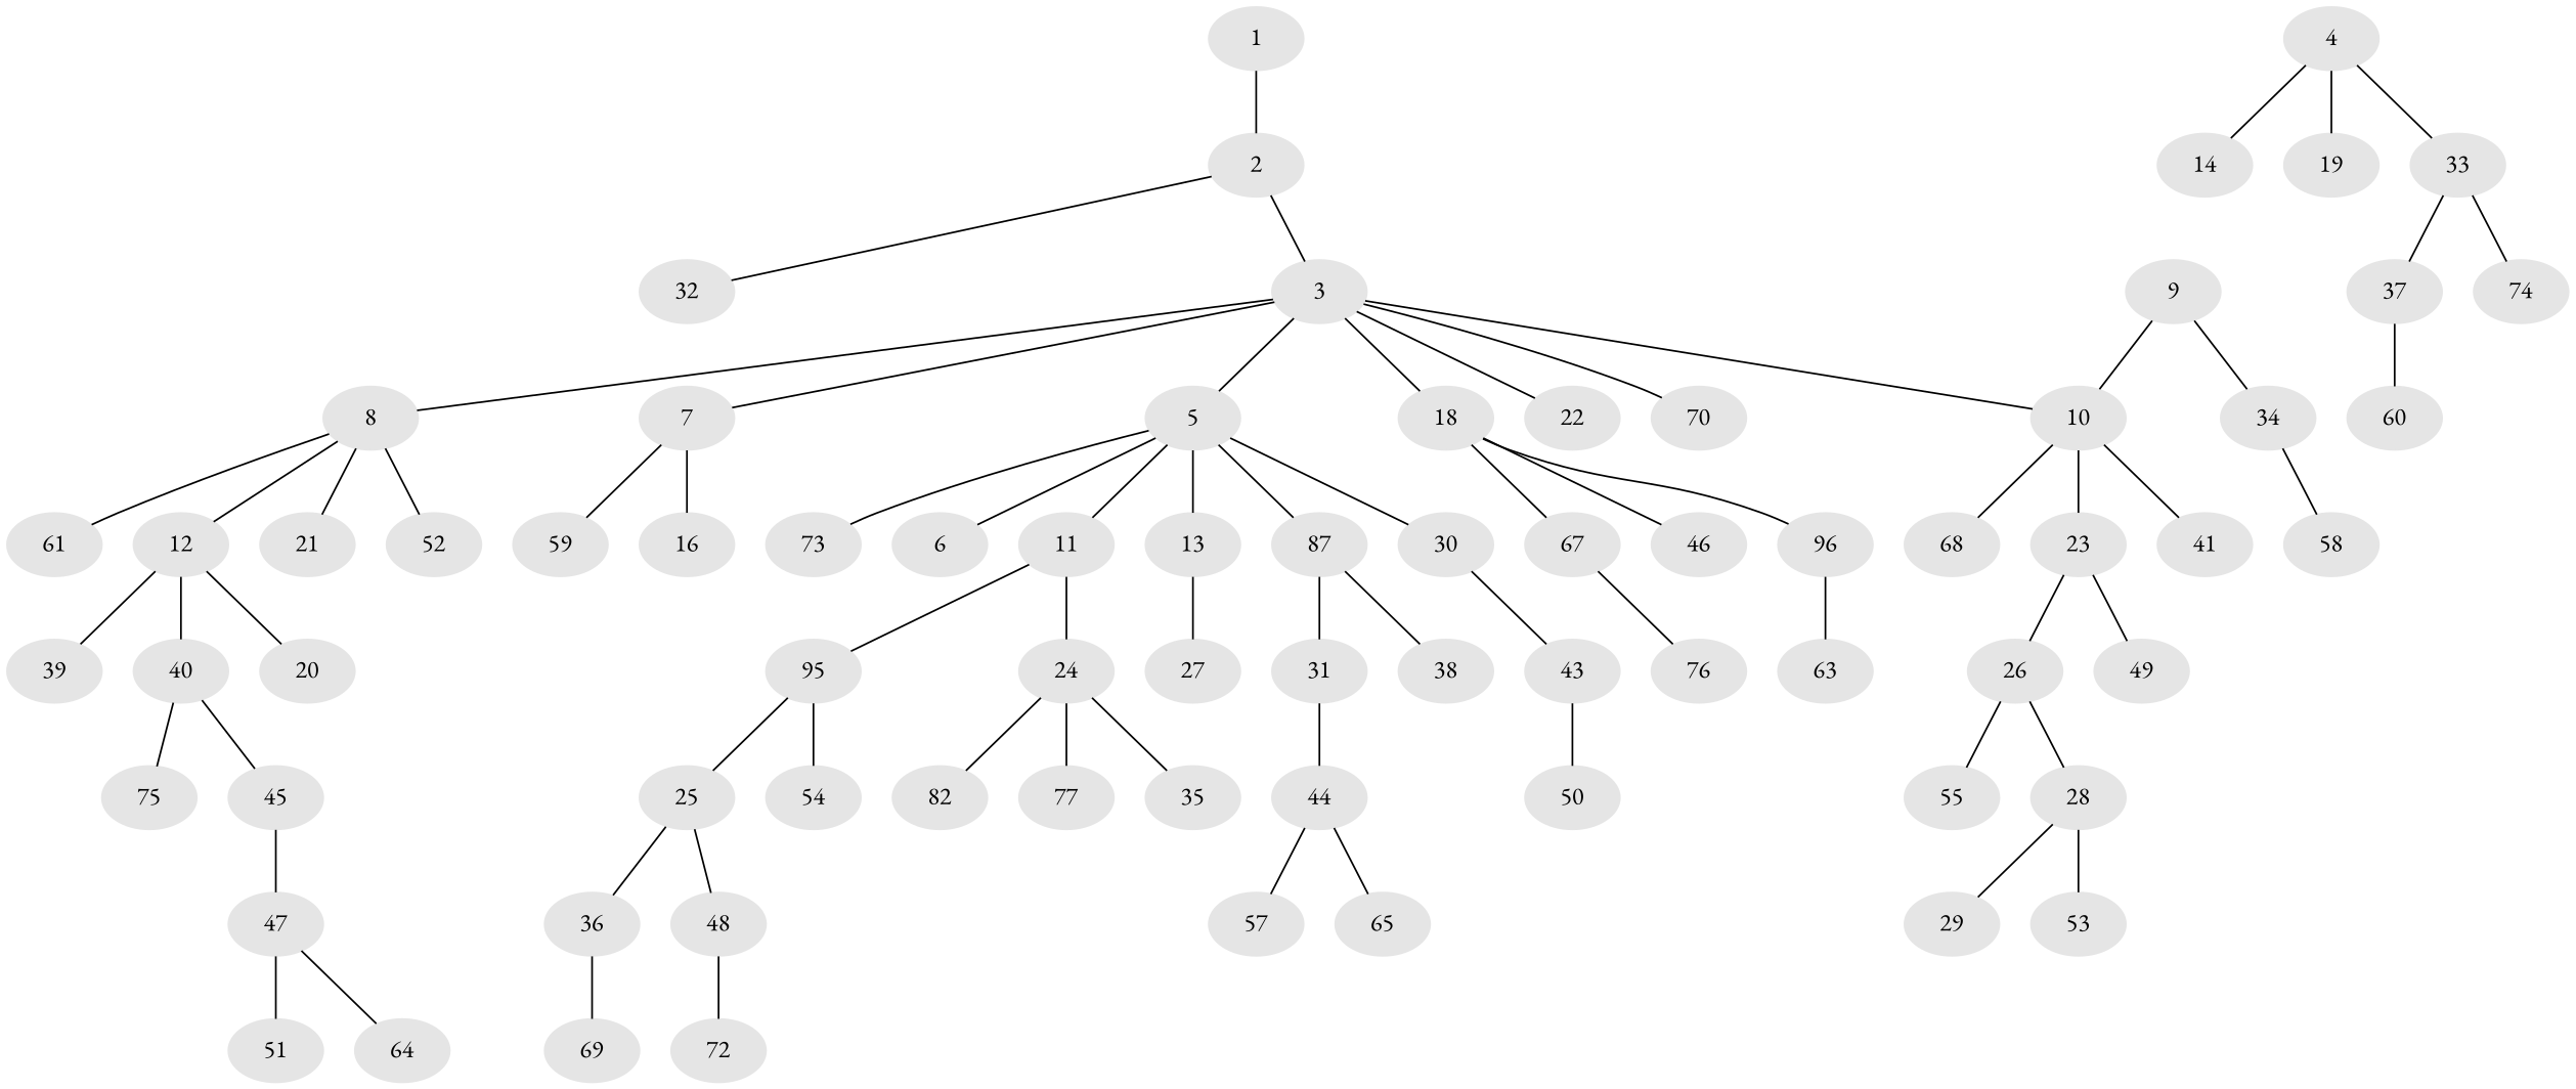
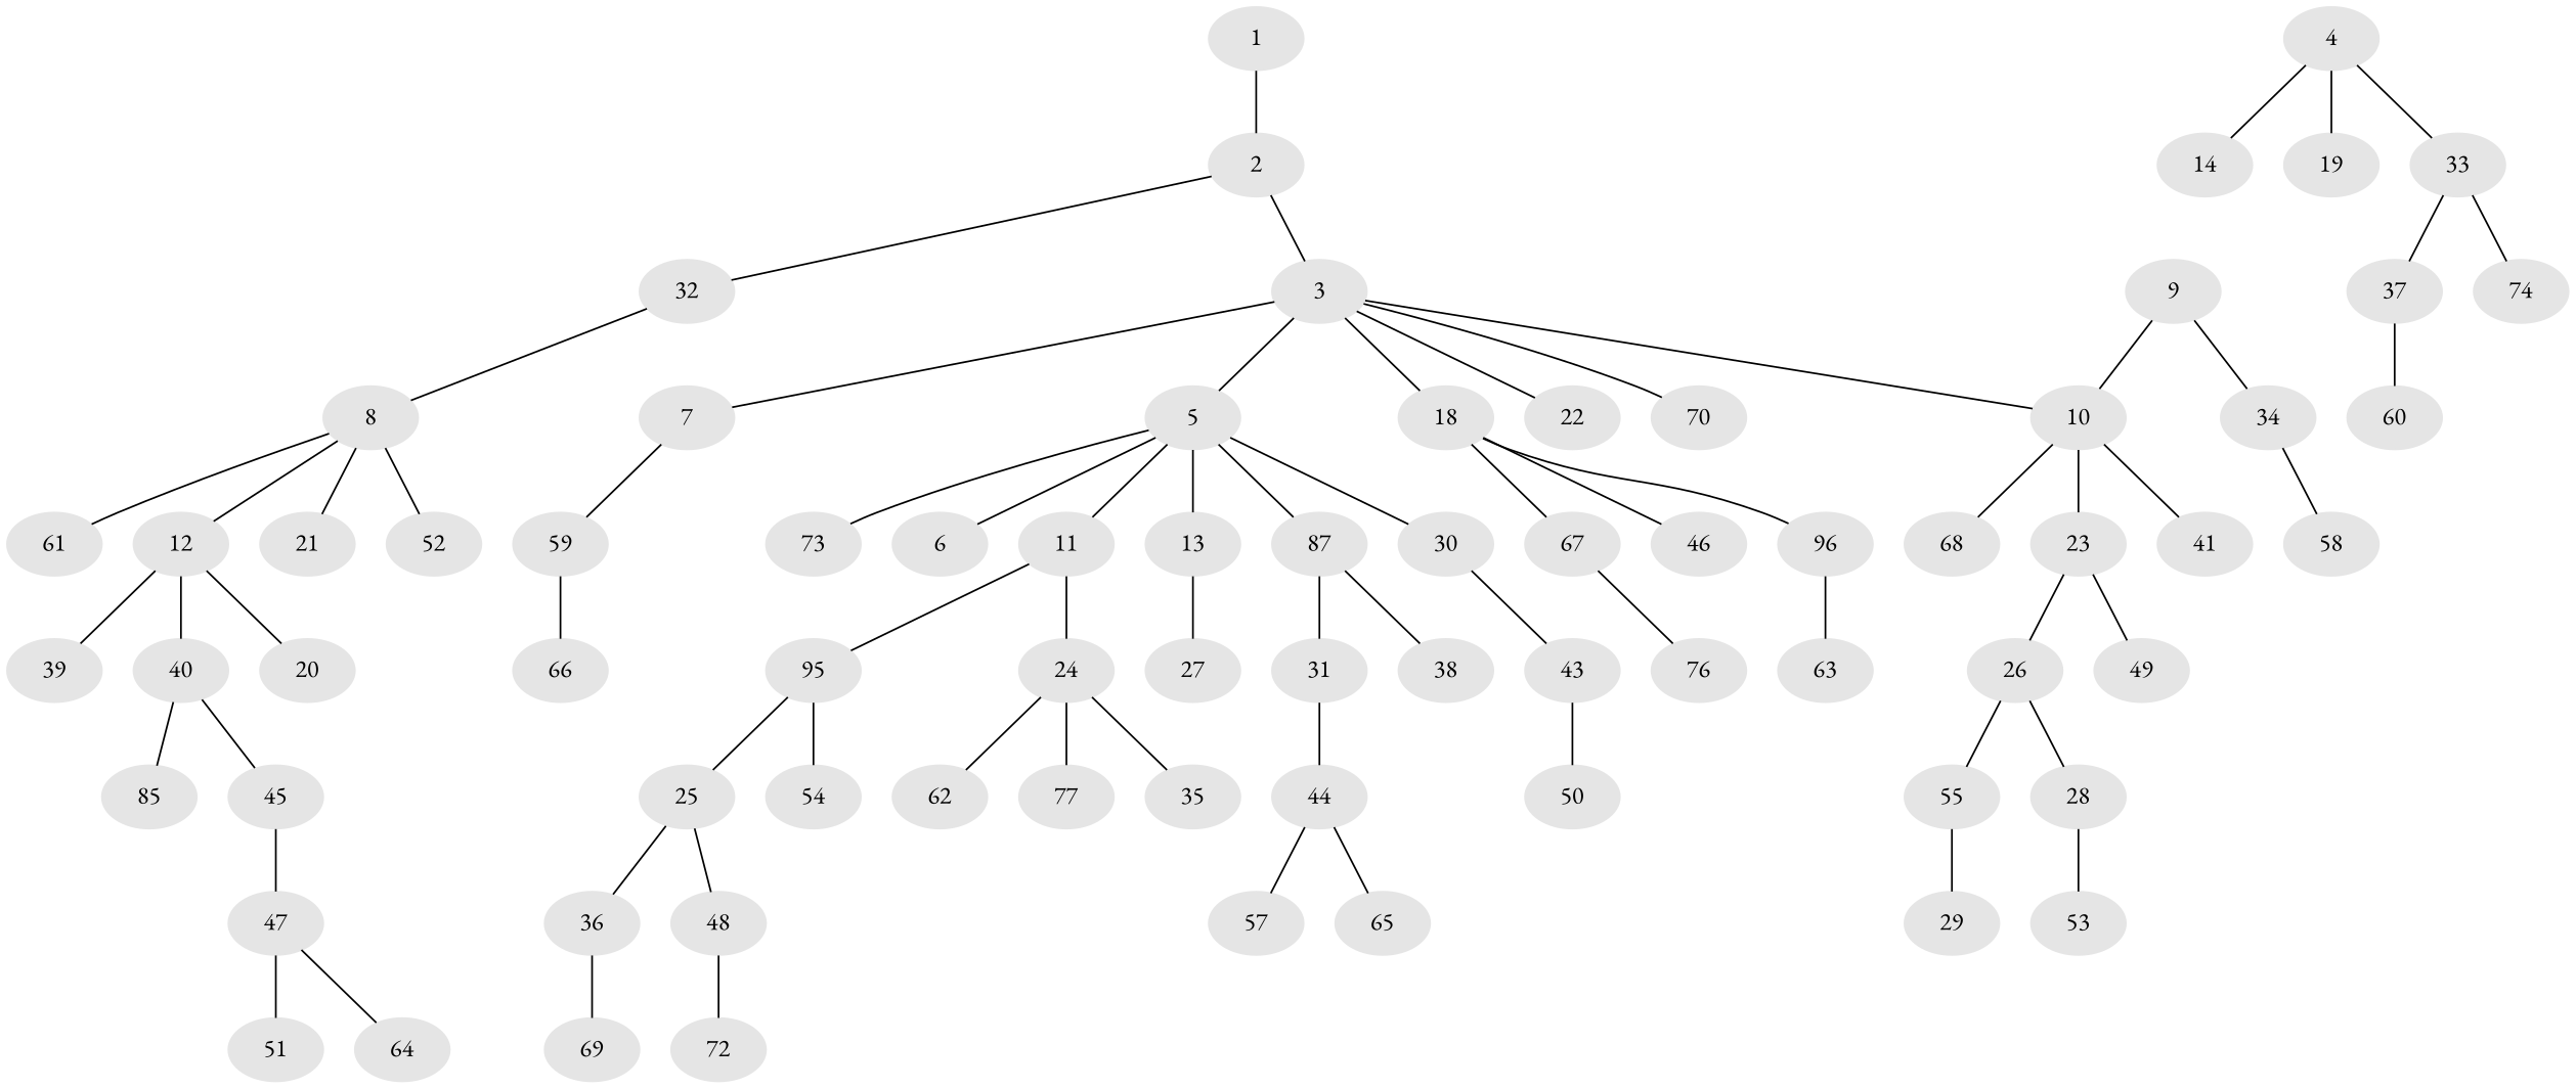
  graph {
    fontname="EB Garamond"
    node [color=gray90 fontname="EB Garamond" style=filled]
    edge [fontname="EB Garamond"]
    1
    2
    3
    32
    4
    14
    19
    33
    5
    7
    8
    18
    22
    70
    10
    6
    11
    13
    n19 [label=87]
    30
    73
-   16
    59
    12
    21
    52
    61
    9
    34
    46
    n31 [label=96]
    67
    37
    74
    n35 [label=95]
    24
    27
    31
    38
    43
+   66
    20
    39
    40
    23
    41
    68
    58
    26
    49
    25
    54
    35
-   62 [label=82]
+   62
    n55 [label=77]
    45
-   75
+   75 [label=85]
    36
    48
    44
    63
    76
    28
    55
    69
    72
    29
    53
    50
    57
    65
    60
    47
    51
    64
    1 -- 2
    2 -- 3
    2 -- 32
    3 -- 5
    3 -- 7
-   3 -- 8
+   32 -- 8
    3 -- 18
    3 -- 22
    3 -- 70
    3 -- 10
    4 -- 14
    4 -- 19
    4 -- 33
    33 -- 37
    33 -- 74
    5 -- 6
    5 -- 11
    5 -- 13
    5 -- n19
    5 -- 30
    5 -- 73
-   7 -- 16
    7 -- 59
    8 -- 12
    8 -- 21
    8 -- 52
    8 -- 61
    18 -- 46
    18 -- n31
    18 -- 67
    10 -- 23
    10 -- 41
    10 -- 68
    11 -- n35
    11 -- 24
    13 -- 27
    n19 -- 31
    n19 -- 38
    30 -- 43
+   59 -- 66
    12 -- 20
    12 -- 39
    12 -- 40
    9 -- 10
    9 -- 34
    34 -- 58
    n31 -- 63
    67 -- 76
    37 -- 60
    n35 -- 25
    n35 -- 54
    24 -- 35
    24 -- 62
    24 -- n55
    31 -- 44
    43 -- 50
    40 -- 45
    40 -- 75
    23 -- 26
    23 -- 49
    26 -- 28
    26 -- 55
    25 -- 36
    25 -- 48
    45 -- 47
    36 -- 69
    48 -- 72
    44 -- 57
    44 -- 65
-   28 -- 29
+   55 -- 29
    28 -- 53
    47 -- 51
    47 -- 64
  }
